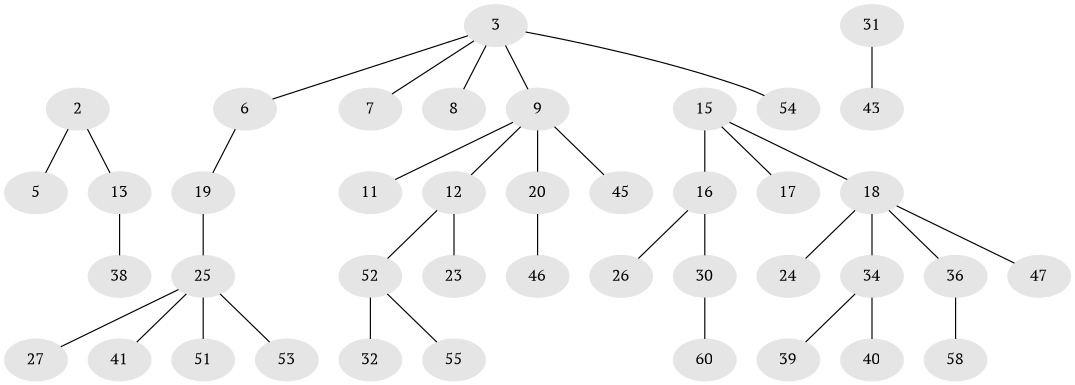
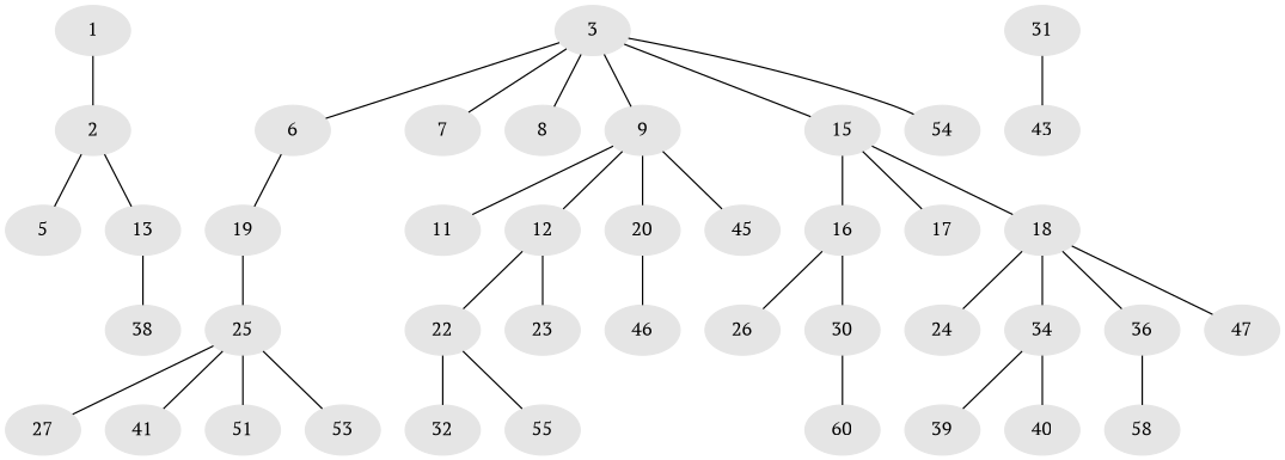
  graph {
    fontname="PT Serif"
    node [color=gray90 fontname="PT Serif" style=filled]
    edge [fontname="PT Serif"]
+   1
    2
    5 [super="+57"]
    13 [super="+37"]
    3 [super="+4"]
    6 [super="+59"]
    7
    8 [super="+14"]
    9 [super="+10"]
    15 [super="+49"]
    n11 [label=54]
    38
    19 [super="+28"]
    11
    12
    20 [super="+42"]
    45
    16
    17 [super="+21"]
    18 [super="+29"]
    25 [super="+33"]
-   22 [super="+48" label=52]
+   22 [super="+48"]
    23 [super="+35"]
    46 [super="+50"]
    32 [super="+52"]
    55
    31 [super="+56"]
    43
    26
    30
    24
    34
    36
    47
    60
    39
    40 [super="+54"]
    58
    27
    41
    51
    53
+   1 -- 2
    2 -- 5
    2 -- 13
    13 -- 38
    3 -- 6
    3 -- 7
    3 -- 8
    3 -- 9
+   3 -- 15
    3 -- n11
    6 -- 19
    9 -- 11
    9 -- 12
    9 -- 20
    9 -- 45
    15 -- 16
    15 -- 17
    15 -- 18
    19 -- 25
    12 -- 22
    12 -- 23
    20 -- 46
    16 -- 26
    16 -- 30
    18 -- 24
    18 -- 34
    18 -- 36
    18 -- 47
    25 -- 27
    25 -- 41
    25 -- 51
    25 -- 53
    22 -- 32
    22 -- 55
    31 -- 43
    30 -- 60
    34 -- 39
    34 -- 40
    36 -- 58
  }
